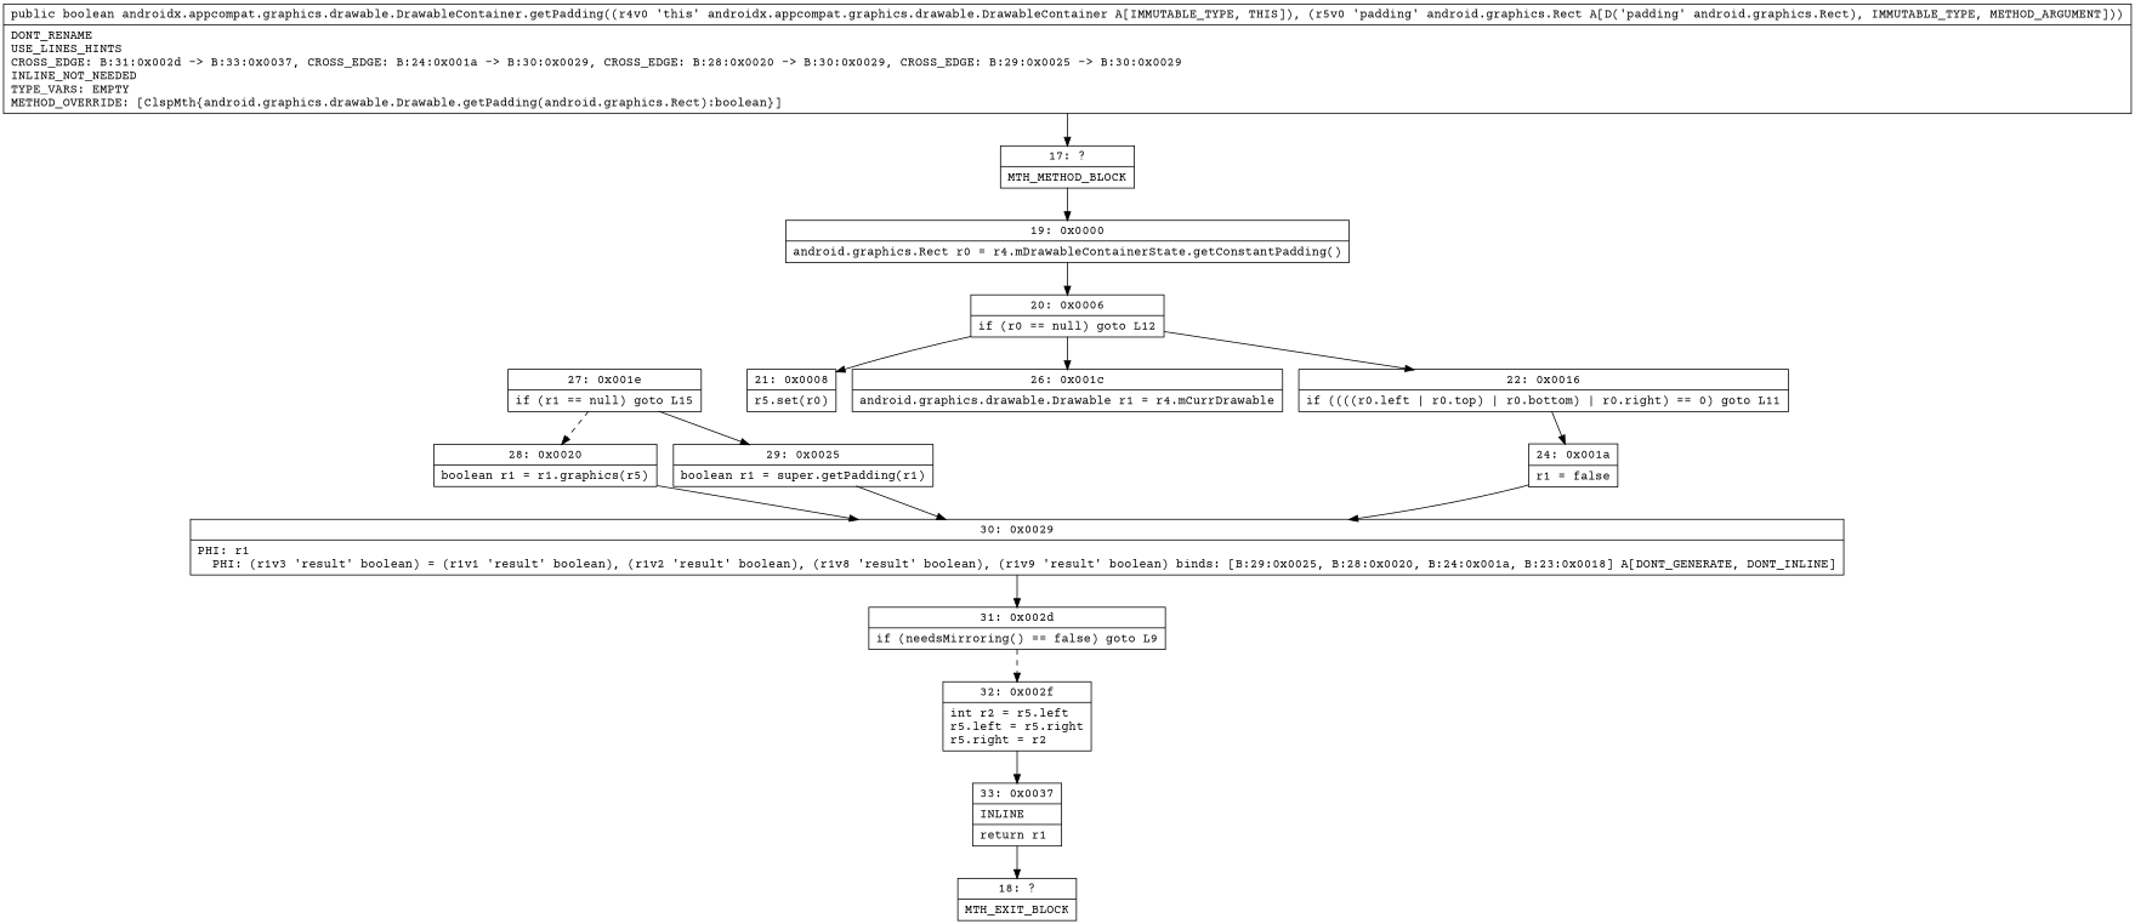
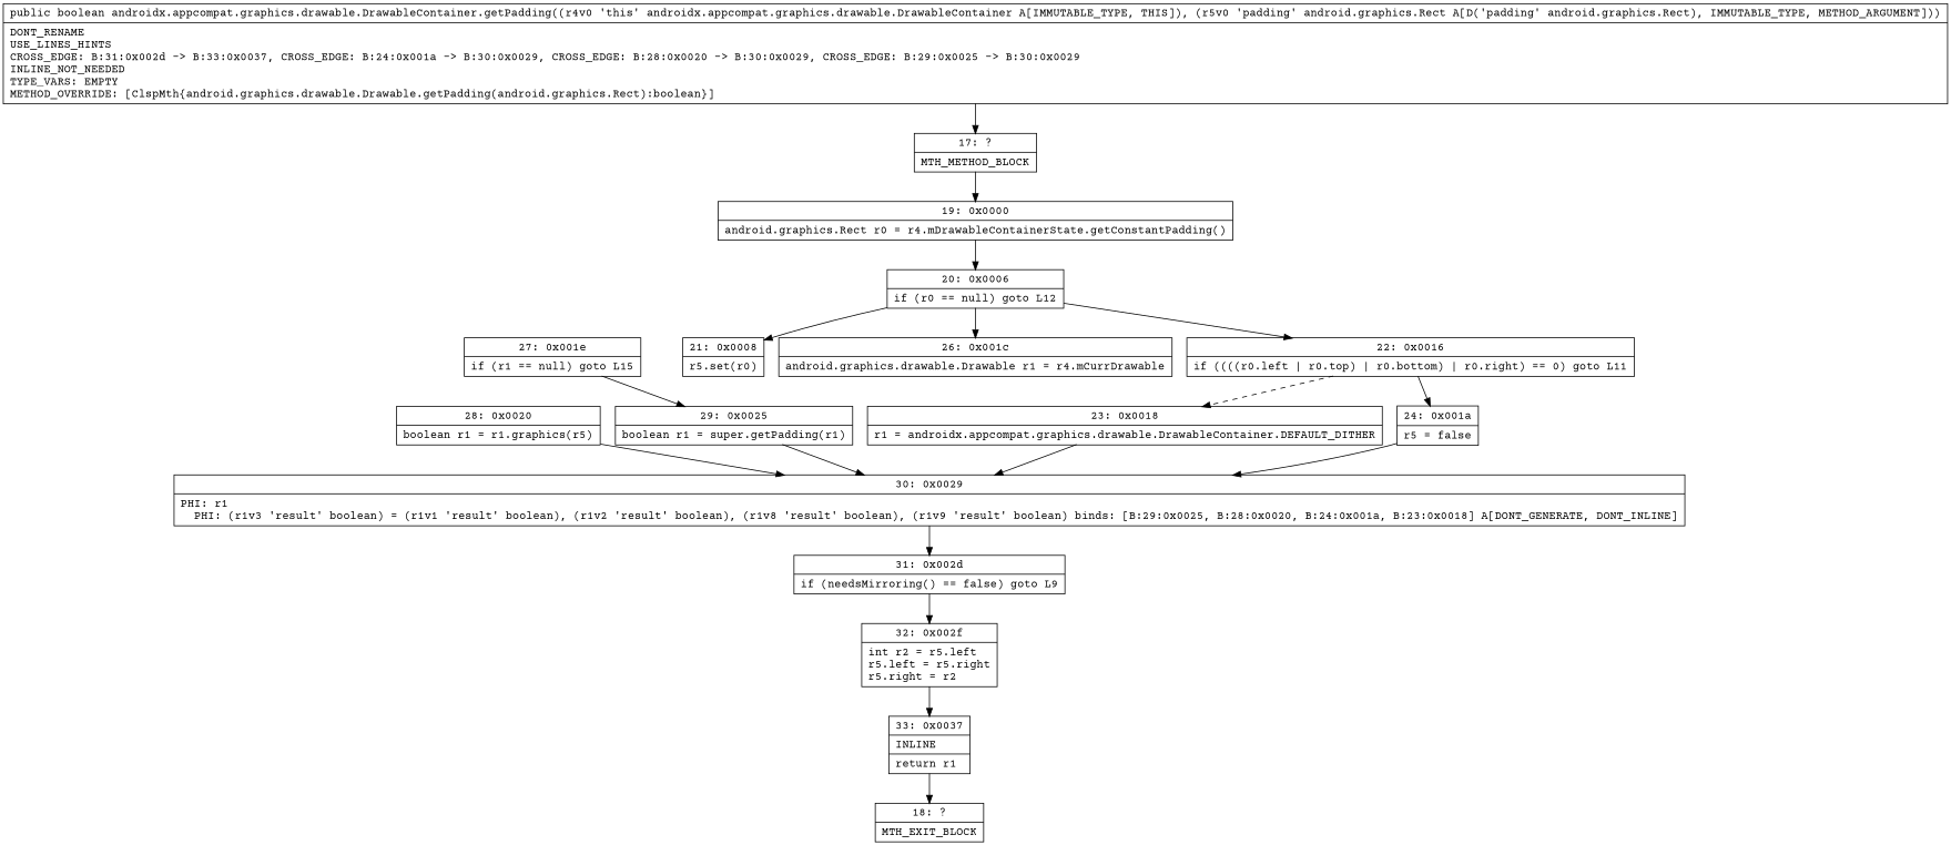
  digraph {
    fontname="Courier Prime"
    node [fontname="Courier Prime" shape=record]
    edge [fontname="Courier Prime"]
    n1 [label="{17\:\ ?|MTH_METHOD_BLOCK\l}"]
    n2 [label="{19\:\ 0x0000|android.graphics.Rect r0 = r4.mDrawableContainerState.getConstantPadding()\l}"]
    n3 [label="{20\:\ 0x0006|if (r0 == null) goto L12\l}"]
    n4 [label="{21\:\ 0x0008|r5.set(r0)\l}"]
    n5 [label="{26\:\ 0x001c|android.graphics.drawable.Drawable r1 = r4.mCurrDrawable\l}"]
    n6 [label="{22\:\ 0x0016|if ((((r0.left \| r0.top) \| r0.bottom) \| r0.right) == 0) goto L11\l}"]
-   n8 [label="{24\:\ 0x001a|r1 = false\l}"]
+   n7 [label="{23\:\ 0x0018|r1 = androidx.appcompat.graphics.drawable.DrawableContainer.DEFAULT_DITHER\l}"]
+   n8 [label="{24\:\ 0x001a|r5 = false\l}"]
    n9 [label="{30\:\ 0x0029|PHI: r1 \l  PHI: (r1v3 'result' boolean) = (r1v1 'result' boolean), (r1v2 'result' boolean), (r1v8 'result' boolean), (r1v9 'result' boolean) binds: [B:29:0x0025, B:28:0x0020, B:24:0x001a, B:23:0x0018] A[DONT_GENERATE, DONT_INLINE]\l}"]
    n10 [label="{31\:\ 0x002d|if (needsMirroring() == false) goto L9\l}"]
    n11 [label="{32\:\ 0x002f|int r2 = r5.left\lr5.left = r5.right\lr5.right = r2\l}"]
    n12 [label="{33\:\ 0x0037|INLINE\l|return r1\l}"]
    n13 [label="{18\:\ ?|MTH_EXIT_BLOCK\l}"]
    n14 [label="{27\:\ 0x001e|if (r1 == null) goto L15\l}"]
    n15 [label="{28\:\ 0x0020|boolean r1 = r1.graphics(r5)\l}"]
    n16 [label="{29\:\ 0x0025|boolean r1 = super.getPadding(r1)\l}"]
    n17 [label="{public boolean androidx.appcompat.graphics.drawable.DrawableContainer.getPadding((r4v0 'this' androidx.appcompat.graphics.drawable.DrawableContainer A[IMMUTABLE_TYPE, THIS]), (r5v0 'padding' android.graphics.Rect A[D('padding' android.graphics.Rect), IMMUTABLE_TYPE, METHOD_ARGUMENT]))  | DONT_RENAME\lUSE_LINES_HINTS\lCROSS_EDGE: B:31:0x002d \-\> B:33:0x0037, CROSS_EDGE: B:24:0x001a \-\> B:30:0x0029, CROSS_EDGE: B:28:0x0020 \-\> B:30:0x0029, CROSS_EDGE: B:29:0x0025 \-\> B:30:0x0029\lINLINE_NOT_NEEDED\lTYPE_VARS: EMPTY\lMETHOD_OVERRIDE: [ClspMth\{android.graphics.drawable.Drawable.getPadding(android.graphics.Rect):boolean\}]\l}"]
    n1 -> n2
    n2 -> n3
    n3 -> n4 [style=solid]
    n3 -> n5
    n3 -> n6
+   n6 -> n7 [style=dashed]
    n6 -> n8
+   n7 -> n9
    n8 -> n9
    n9 -> n10
-   n10 -> n11 [style=dashed]
+   n10 -> n11 [style=solid]
    n11 -> n12
    n12 -> n13
-   n14 -> n15 [style=dashed]
    n14 -> n16
    n15 -> n9
    n16 -> n9
    n17 -> n1
  }
